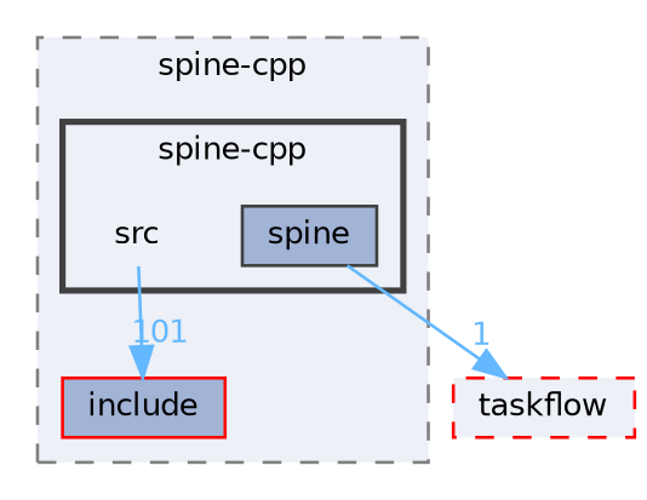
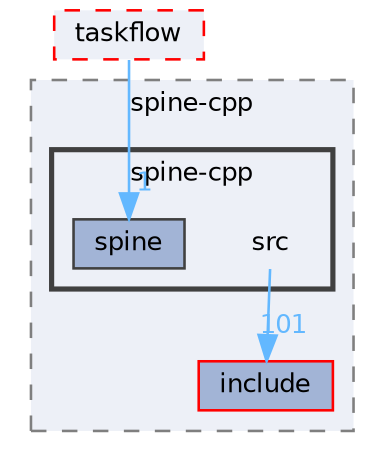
  digraph {
    compound=true
    node [fontname=Helvetica fontsize=10 shape=box color=red fillcolor="#a2b4d6" style=filled]
    edge [color=steelblue1 fontcolor=steelblue1 fontname=Helvetica fontsize=10 labeldistance=1.5 labelfontname=Helvetica labelfontsize=10]
    n1 [height=0.2 label=src shape=plaintext width=0.4 color="" fillcolor="" style=""]
    n2 [color=grey25 height=0.2 label=spine width=0.4]
    n3 [height=0.2 label=include width=0.4]
    n4 [fillcolor="#edf0f7" height=0.2 label=taskflow style="filled,dashed" width=0.4]
    subgraph cluster_1 {
      bgcolor="#edf0f7"
      fontname=Helvetica
      fontsize=10
      label="spine-cpp"
      pencolor=grey50
      style="filled,dashed"
      n3
      subgraph cluster_2 {
        bgcolor="#edf0f7"
        fontname=Helvetica
        fontsize=10
        label="spine-cpp"
        pencolor=grey25
        style="filled,bold"
        n1
        n2
      }
    }
    n1 -> n3 [headlabel=101]
-   n2 -> n4 [headlabel=1]
+   n4 -> n2 [headlabel=1]
  }
